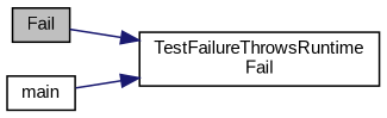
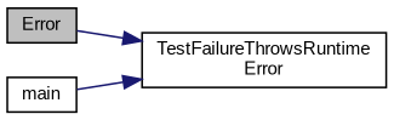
  digraph {
    fontname="Liberation Sans"
    rankdir=RL
    node [color=black fontname="Liberation Sans" fontsize=10 shape=record]
    edge [color=midnightblue dir=back fontname="Liberation Sans" fontsize=10 labelfontname=Helvetica labelfontsize=10 style=solid]
-   n1 [fillcolor=grey75 fontcolor=black height=0.2 label=Fail style=filled width=0.4]
-   n2 [height=0.2 label="TestFailureThrowsRuntime\lFail" width=0.4]
+   n1 [fillcolor=grey75 fontcolor=black height=0.2 label=Error style=filled width=0.4]
+   n2 [height=0.2 label="TestFailureThrowsRuntime\lError" width=0.4]
    n3 [height=0.2 label=main width=0.4]
    n2 -> n1
    n2 -> n3
  }
